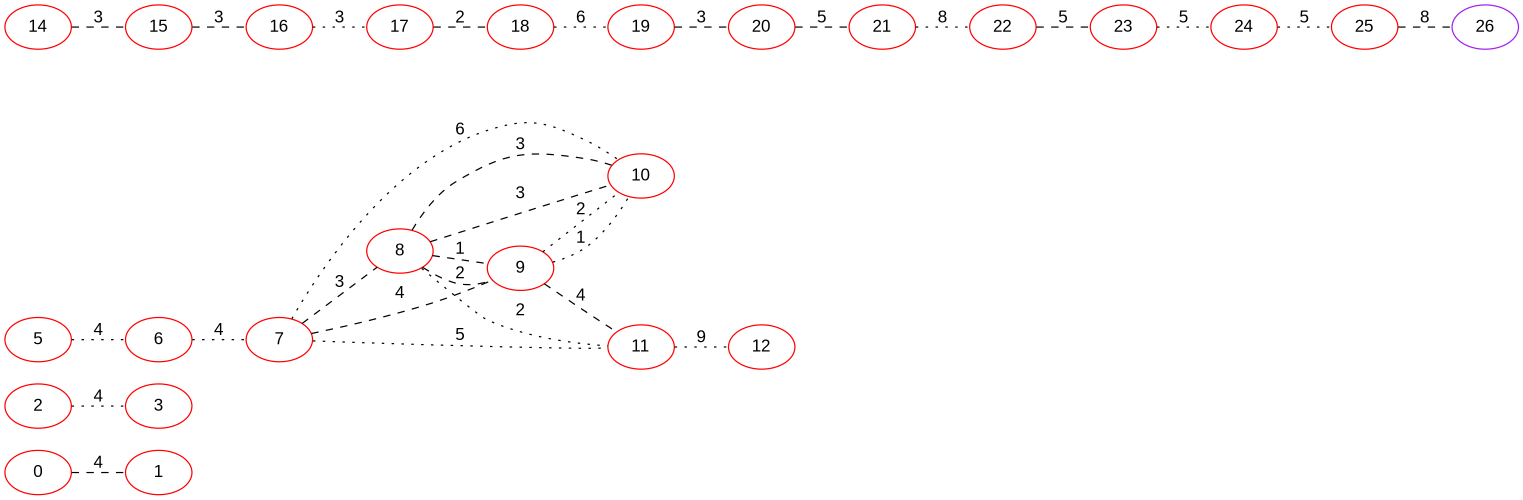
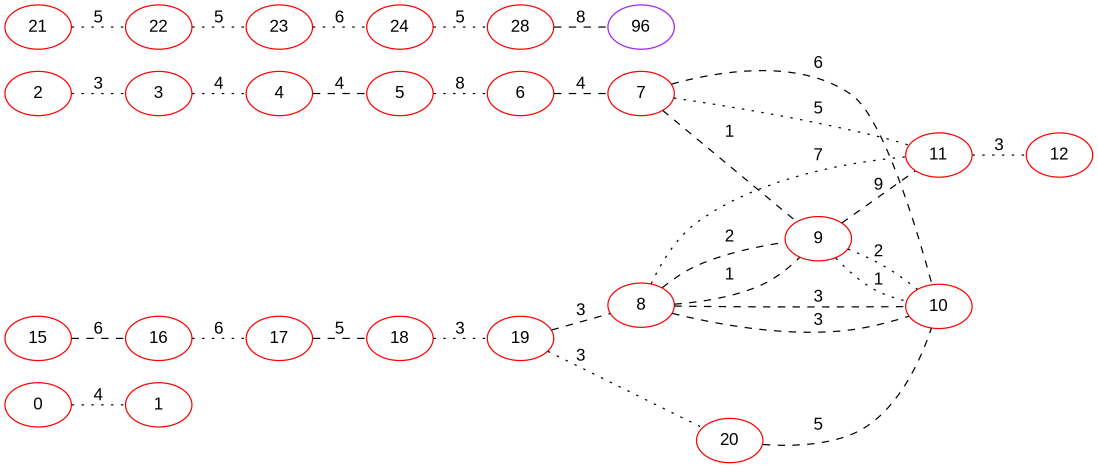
  graph {
    fontname="Liberation Sans"
    rankdir=LR
    node [color=red fontname="Liberation Sans" weight=1]
    edge [fontname="Liberation Sans" style=dotted]
    0
    1
    2
    3
+   4
    5
    6
    7
    8
    9
    10
    11
    12
-   14
    15
    16
    17
    18
    19
    20
    21
    22
    23
    24
-   25
-   26 [color=purple weight=4]
-   0 -- 1 [label=4 style=dashed]
-   2 -- 3 [label=4]
-   5 -- 6 [label=4]
-   6 -- 7 [label=4]
-   7 -- 8 [label=3 style=dashed]
-   7 -- 9 [label=4 style=dashed]
-   7 -- 10 [label=6]
+   25 [label=28]
+   26 [color=purple weight=4 label=96]
+   0 -- 1 [label=4]
+   2 -- 3 [label=3]
+   3 -- 4 [label=4]
+   4 -- 5 [label=4 style=dashed]
+   5 -- 6 [label=8]
+   6 -- 7 [label=4 style=dashed]
+   19 -- 8 [label=3 style=dashed]
+   7 -- 9 [label=1 style=dashed]
+   7 -- 10 [label=6 style=dashed]
    7 -- 11 [label=5]
    8 -- 9 [label=1 style=dashed]
    8 -- 9 [label=2 style=dashed]
    8 -- 10 [label=3 style=dashed]
    8 -- 10 [label=3 style=dashed]
-   8 -- 11 [label=2]
+   8 -- 11 [label=7]
    9 -- 10 [label=2]
    9 -- 10 [label=1]
-   9 -- 11 [label=4 style=dashed]
-   11 -- 12 [label=9]
-   14 -- 15 [label=3 style=dashed]
-   15 -- 16 [label=3 style=dashed]
-   16 -- 17 [label=3]
-   17 -- 18 [label=2 style=dashed]
-   18 -- 19 [label=6]
-   19 -- 20 [label=3 style=dashed]
-   20 -- 21 [label=5 style=dashed]
-   21 -- 22 [label=8]
-   22 -- 23 [label=5 style=dashed]
-   23 -- 24 [label=5]
+   9 -- 11 [label=9 style=dashed]
+   11 -- 12 [label=3]
+   15 -- 16 [label=6 style=dashed]
+   16 -- 17 [label=6]
+   17 -- 18 [label=5 style=dashed]
+   18 -- 19 [label=3]
+   19 -- 20 [label=3]
+   20 -- 10 [label=5 style=dashed]
+   21 -- 22 [label=5]
+   22 -- 23 [label=5]
+   23 -- 24 [label=6]
    24 -- 25 [label=5]
    25 -- 26 [label=8 style=dashed]
  }
